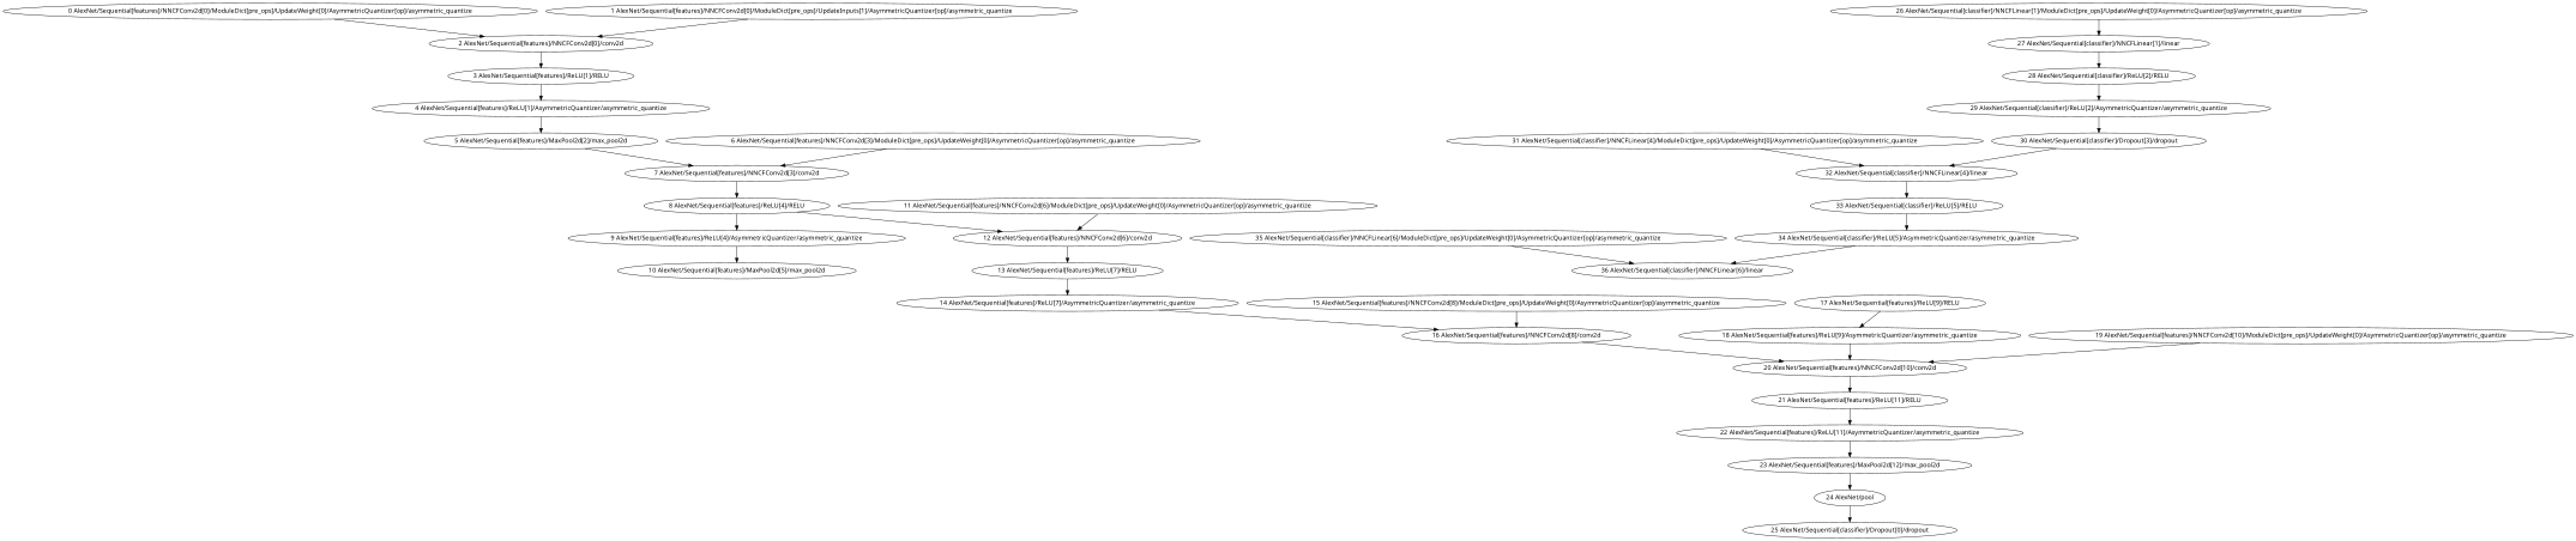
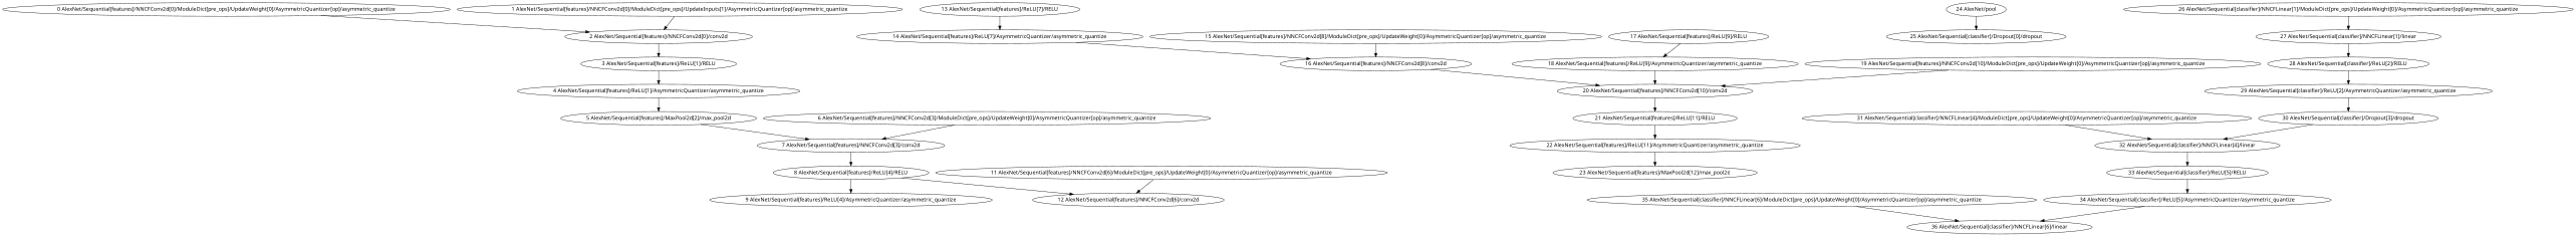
  strict digraph {
    fontname="Noto Sans"
    node [fontname="Noto Sans" type=asymmetric_quantize]
    edge [fontname="Noto Sans"]
    "0 AlexNet/Sequential[features]/NNCFConv2d[0]/ModuleDict[pre_ops]/UpdateWeight[0]/AsymmetricQuantizer[op]/asymmetric_quantize" [scope="AlexNet/Sequential[features]/NNCFConv2d[0]/ModuleDict[pre_ops]/UpdateWeight[0]/AsymmetricQuantizer[op]"]
    "2 AlexNet/Sequential[features]/NNCFConv2d[0]/conv2d" [scope="AlexNet/Sequential[features]/NNCFConv2d[0]" type=conv2d]
    "3 AlexNet/Sequential[features]/ReLU[1]/RELU" [scope="AlexNet/Sequential[features]/ReLU[1]" type=RELU]
    "1 AlexNet/Sequential[features]/NNCFConv2d[0]/ModuleDict[pre_ops]/UpdateInputs[1]/AsymmetricQuantizer[op]/asymmetric_quantize" [scope="AlexNet/Sequential[features]/NNCFConv2d[0]/ModuleDict[pre_ops]/UpdateInputs[1]/AsymmetricQuantizer[op]"]
    "4 AlexNet/Sequential[features]/ReLU[1]/AsymmetricQuantizer/asymmetric_quantize" [scope="AlexNet/Sequential[features]/ReLU[1]/AsymmetricQuantizer"]
    "5 AlexNet/Sequential[features]/MaxPool2d[2]/max_pool2d" [scope="AlexNet/Sequential[features]/MaxPool2d[2]" type=max_pool2d]
    "7 AlexNet/Sequential[features]/NNCFConv2d[3]/conv2d" [scope="AlexNet/Sequential[features]/NNCFConv2d[3]" type=conv2d]
    "8 AlexNet/Sequential[features]/ReLU[4]/RELU" [scope="AlexNet/Sequential[features]/ReLU[4]" type=RELU]
    "6 AlexNet/Sequential[features]/NNCFConv2d[3]/ModuleDict[pre_ops]/UpdateWeight[0]/AsymmetricQuantizer[op]/asymmetric_quantize" [scope="AlexNet/Sequential[features]/NNCFConv2d[3]/ModuleDict[pre_ops]/UpdateWeight[0]/AsymmetricQuantizer[op]"]
    "9 AlexNet/Sequential[features]/ReLU[4]/AsymmetricQuantizer/asymmetric_quantize" [scope="AlexNet/Sequential[features]/ReLU[4]/AsymmetricQuantizer"]
    "12 AlexNet/Sequential[features]/NNCFConv2d[6]/conv2d" [scope="AlexNet/Sequential[features]/NNCFConv2d[6]" type=conv2d]
-   "10 AlexNet/Sequential[features]/MaxPool2d[5]/max_pool2d" [scope="AlexNet/Sequential[features]/MaxPool2d[5]" type=max_pool2d]
    "13 AlexNet/Sequential[features]/ReLU[7]/RELU" [scope="AlexNet/Sequential[features]/ReLU[7]" type=RELU]
    "11 AlexNet/Sequential[features]/NNCFConv2d[6]/ModuleDict[pre_ops]/UpdateWeight[0]/AsymmetricQuantizer[op]/asymmetric_quantize" [scope="AlexNet/Sequential[features]/NNCFConv2d[6]/ModuleDict[pre_ops]/UpdateWeight[0]/AsymmetricQuantizer[op]"]
    "14 AlexNet/Sequential[features]/ReLU[7]/AsymmetricQuantizer/asymmetric_quantize" [scope="AlexNet/Sequential[features]/ReLU[7]/AsymmetricQuantizer"]
    "16 AlexNet/Sequential[features]/NNCFConv2d[8]/conv2d" [scope="AlexNet/Sequential[features]/NNCFConv2d[8]" type=conv2d]
    "20 AlexNet/Sequential[features]/NNCFConv2d[10]/conv2d" [scope="AlexNet/Sequential[features]/NNCFConv2d[10]" type=conv2d]
    "15 AlexNet/Sequential[features]/NNCFConv2d[8]/ModuleDict[pre_ops]/UpdateWeight[0]/AsymmetricQuantizer[op]/asymmetric_quantize" [scope="AlexNet/Sequential[features]/NNCFConv2d[8]/ModuleDict[pre_ops]/UpdateWeight[0]/AsymmetricQuantizer[op]"]
    "17 AlexNet/Sequential[features]/ReLU[9]/RELU" [scope="AlexNet/Sequential[features]/ReLU[9]" type=RELU]
    "18 AlexNet/Sequential[features]/ReLU[9]/AsymmetricQuantizer/asymmetric_quantize" [scope="AlexNet/Sequential[features]/ReLU[9]/AsymmetricQuantizer"]
    "21 AlexNet/Sequential[features]/ReLU[11]/RELU" [scope="AlexNet/Sequential[features]/ReLU[11]" type=RELU]
    "19 AlexNet/Sequential[features]/NNCFConv2d[10]/ModuleDict[pre_ops]/UpdateWeight[0]/AsymmetricQuantizer[op]/asymmetric_quantize" [scope="AlexNet/Sequential[features]/NNCFConv2d[10]/ModuleDict[pre_ops]/UpdateWeight[0]/AsymmetricQuantizer[op]"]
    "22 AlexNet/Sequential[features]/ReLU[11]/AsymmetricQuantizer/asymmetric_quantize" [scope="AlexNet/Sequential[features]/ReLU[11]/AsymmetricQuantizer"]
    "23 AlexNet/Sequential[features]/MaxPool2d[12]/max_pool2d" [scope="AlexNet/Sequential[features]/MaxPool2d[12]" type=max_pool2d]
    n25 [label="24 AlexNet/pool" scope=AlexNet type=view]
    "25 AlexNet/Sequential[classifier]/Dropout[0]/dropout" [scope="AlexNet/Sequential[classifier]/Dropout[0]" type=dropout]
    "27 AlexNet/Sequential[classifier]/NNCFLinear[1]/linear" [scope="AlexNet/Sequential[classifier]/NNCFLinear[1]" type=linear]
    "28 AlexNet/Sequential[classifier]/ReLU[2]/RELU" [scope="AlexNet/Sequential[classifier]/ReLU[2]" type=RELU]
    "26 AlexNet/Sequential[classifier]/NNCFLinear[1]/ModuleDict[pre_ops]/UpdateWeight[0]/AsymmetricQuantizer[op]/asymmetric_quantize" [scope="AlexNet/Sequential[classifier]/NNCFLinear[1]/ModuleDict[pre_ops]/UpdateWeight[0]/AsymmetricQuantizer[op]"]
    "29 AlexNet/Sequential[classifier]/ReLU[2]/AsymmetricQuantizer/asymmetric_quantize" [scope="AlexNet/Sequential[classifier]/ReLU[2]/AsymmetricQuantizer"]
    "30 AlexNet/Sequential[classifier]/Dropout[3]/dropout" [scope="AlexNet/Sequential[classifier]/Dropout[3]" type=dropout]
    "32 AlexNet/Sequential[classifier]/NNCFLinear[4]/linear" [scope="AlexNet/Sequential[classifier]/NNCFLinear[4]" type=linear]
    "33 AlexNet/Sequential[classifier]/ReLU[5]/RELU" [scope="AlexNet/Sequential[classifier]/ReLU[5]" type=RELU]
    "31 AlexNet/Sequential[classifier]/NNCFLinear[4]/ModuleDict[pre_ops]/UpdateWeight[0]/AsymmetricQuantizer[op]/asymmetric_quantize" [scope="AlexNet/Sequential[classifier]/NNCFLinear[4]/ModuleDict[pre_ops]/UpdateWeight[0]/AsymmetricQuantizer[op]"]
    "34 AlexNet/Sequential[classifier]/ReLU[5]/AsymmetricQuantizer/asymmetric_quantize" [scope="AlexNet/Sequential[classifier]/ReLU[5]/AsymmetricQuantizer"]
    "36 AlexNet/Sequential[classifier]/NNCFLinear[6]/linear" [scope="AlexNet/Sequential[classifier]/NNCFLinear[6]" type=linear]
    "35 AlexNet/Sequential[classifier]/NNCFLinear[6]/ModuleDict[pre_ops]/UpdateWeight[0]/AsymmetricQuantizer[op]/asymmetric_quantize" [scope="AlexNet/Sequential[classifier]/NNCFLinear[6]/ModuleDict[pre_ops]/UpdateWeight[0]/AsymmetricQuantizer[op]"]
    "0 AlexNet/Sequential[features]/NNCFConv2d[0]/ModuleDict[pre_ops]/UpdateWeight[0]/AsymmetricQuantizer[op]/asymmetric_quantize" -> "2 AlexNet/Sequential[features]/NNCFConv2d[0]/conv2d"
    "2 AlexNet/Sequential[features]/NNCFConv2d[0]/conv2d" -> "3 AlexNet/Sequential[features]/ReLU[1]/RELU"
    "3 AlexNet/Sequential[features]/ReLU[1]/RELU" -> "4 AlexNet/Sequential[features]/ReLU[1]/AsymmetricQuantizer/asymmetric_quantize"
    "1 AlexNet/Sequential[features]/NNCFConv2d[0]/ModuleDict[pre_ops]/UpdateInputs[1]/AsymmetricQuantizer[op]/asymmetric_quantize" -> "2 AlexNet/Sequential[features]/NNCFConv2d[0]/conv2d"
    "4 AlexNet/Sequential[features]/ReLU[1]/AsymmetricQuantizer/asymmetric_quantize" -> "5 AlexNet/Sequential[features]/MaxPool2d[2]/max_pool2d"
    "5 AlexNet/Sequential[features]/MaxPool2d[2]/max_pool2d" -> "7 AlexNet/Sequential[features]/NNCFConv2d[3]/conv2d"
    "7 AlexNet/Sequential[features]/NNCFConv2d[3]/conv2d" -> "8 AlexNet/Sequential[features]/ReLU[4]/RELU"
    "8 AlexNet/Sequential[features]/ReLU[4]/RELU" -> "9 AlexNet/Sequential[features]/ReLU[4]/AsymmetricQuantizer/asymmetric_quantize"
    "8 AlexNet/Sequential[features]/ReLU[4]/RELU" -> "12 AlexNet/Sequential[features]/NNCFConv2d[6]/conv2d"
    "6 AlexNet/Sequential[features]/NNCFConv2d[3]/ModuleDict[pre_ops]/UpdateWeight[0]/AsymmetricQuantizer[op]/asymmetric_quantize" -> "7 AlexNet/Sequential[features]/NNCFConv2d[3]/conv2d"
-   "9 AlexNet/Sequential[features]/ReLU[4]/AsymmetricQuantizer/asymmetric_quantize" -> "10 AlexNet/Sequential[features]/MaxPool2d[5]/max_pool2d"
-   "12 AlexNet/Sequential[features]/NNCFConv2d[6]/conv2d" -> "13 AlexNet/Sequential[features]/ReLU[7]/RELU"
    "13 AlexNet/Sequential[features]/ReLU[7]/RELU" -> "14 AlexNet/Sequential[features]/ReLU[7]/AsymmetricQuantizer/asymmetric_quantize"
    "11 AlexNet/Sequential[features]/NNCFConv2d[6]/ModuleDict[pre_ops]/UpdateWeight[0]/AsymmetricQuantizer[op]/asymmetric_quantize" -> "12 AlexNet/Sequential[features]/NNCFConv2d[6]/conv2d"
    "14 AlexNet/Sequential[features]/ReLU[7]/AsymmetricQuantizer/asymmetric_quantize" -> "16 AlexNet/Sequential[features]/NNCFConv2d[8]/conv2d"
    "16 AlexNet/Sequential[features]/NNCFConv2d[8]/conv2d" -> "20 AlexNet/Sequential[features]/NNCFConv2d[10]/conv2d"
    "20 AlexNet/Sequential[features]/NNCFConv2d[10]/conv2d" -> "21 AlexNet/Sequential[features]/ReLU[11]/RELU"
    "15 AlexNet/Sequential[features]/NNCFConv2d[8]/ModuleDict[pre_ops]/UpdateWeight[0]/AsymmetricQuantizer[op]/asymmetric_quantize" -> "16 AlexNet/Sequential[features]/NNCFConv2d[8]/conv2d"
    "17 AlexNet/Sequential[features]/ReLU[9]/RELU" -> "18 AlexNet/Sequential[features]/ReLU[9]/AsymmetricQuantizer/asymmetric_quantize"
    "18 AlexNet/Sequential[features]/ReLU[9]/AsymmetricQuantizer/asymmetric_quantize" -> "20 AlexNet/Sequential[features]/NNCFConv2d[10]/conv2d"
    "21 AlexNet/Sequential[features]/ReLU[11]/RELU" -> "22 AlexNet/Sequential[features]/ReLU[11]/AsymmetricQuantizer/asymmetric_quantize"
    "19 AlexNet/Sequential[features]/NNCFConv2d[10]/ModuleDict[pre_ops]/UpdateWeight[0]/AsymmetricQuantizer[op]/asymmetric_quantize" -> "20 AlexNet/Sequential[features]/NNCFConv2d[10]/conv2d"
    "22 AlexNet/Sequential[features]/ReLU[11]/AsymmetricQuantizer/asymmetric_quantize" -> "23 AlexNet/Sequential[features]/MaxPool2d[12]/max_pool2d"
-   "23 AlexNet/Sequential[features]/MaxPool2d[12]/max_pool2d" -> n25
    n25 -> "25 AlexNet/Sequential[classifier]/Dropout[0]/dropout"
    "27 AlexNet/Sequential[classifier]/NNCFLinear[1]/linear" -> "28 AlexNet/Sequential[classifier]/ReLU[2]/RELU"
    "28 AlexNet/Sequential[classifier]/ReLU[2]/RELU" -> "29 AlexNet/Sequential[classifier]/ReLU[2]/AsymmetricQuantizer/asymmetric_quantize"
    "26 AlexNet/Sequential[classifier]/NNCFLinear[1]/ModuleDict[pre_ops]/UpdateWeight[0]/AsymmetricQuantizer[op]/asymmetric_quantize" -> "27 AlexNet/Sequential[classifier]/NNCFLinear[1]/linear"
    "29 AlexNet/Sequential[classifier]/ReLU[2]/AsymmetricQuantizer/asymmetric_quantize" -> "30 AlexNet/Sequential[classifier]/Dropout[3]/dropout"
    "30 AlexNet/Sequential[classifier]/Dropout[3]/dropout" -> "32 AlexNet/Sequential[classifier]/NNCFLinear[4]/linear"
    "32 AlexNet/Sequential[classifier]/NNCFLinear[4]/linear" -> "33 AlexNet/Sequential[classifier]/ReLU[5]/RELU"
    "33 AlexNet/Sequential[classifier]/ReLU[5]/RELU" -> "34 AlexNet/Sequential[classifier]/ReLU[5]/AsymmetricQuantizer/asymmetric_quantize"
    "31 AlexNet/Sequential[classifier]/NNCFLinear[4]/ModuleDict[pre_ops]/UpdateWeight[0]/AsymmetricQuantizer[op]/asymmetric_quantize" -> "32 AlexNet/Sequential[classifier]/NNCFLinear[4]/linear"
    "34 AlexNet/Sequential[classifier]/ReLU[5]/AsymmetricQuantizer/asymmetric_quantize" -> "36 AlexNet/Sequential[classifier]/NNCFLinear[6]/linear"
    "35 AlexNet/Sequential[classifier]/NNCFLinear[6]/ModuleDict[pre_ops]/UpdateWeight[0]/AsymmetricQuantizer[op]/asymmetric_quantize" -> "36 AlexNet/Sequential[classifier]/NNCFLinear[6]/linear"
  }
